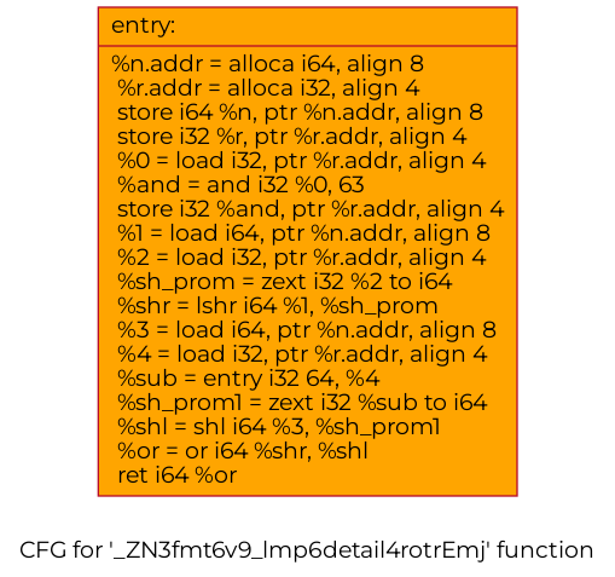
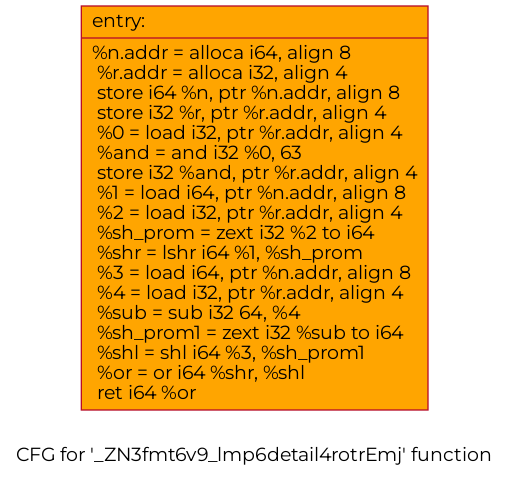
  digraph {
    label="CFG for '_ZN3fmt6v9_lmp6detail4rotrEmj' function"
    fontname=Montserrat
-   n1 [color="#b70d28ff" fillcolor=orange fontname=Montserrat label="{entry:\l|  %n.addr = alloca i64, align 8\l  %r.addr = alloca i32, align 4\l  store i64 %n, ptr %n.addr, align 8\l  store i32 %r, ptr %r.addr, align 4\l  %0 = load i32, ptr %r.addr, align 4\l  %and = and i32 %0, 63\l  store i32 %and, ptr %r.addr, align 4\l  %1 = load i64, ptr %n.addr, align 8\l  %2 = load i32, ptr %r.addr, align 4\l  %sh_prom = zext i32 %2 to i64\l  %shr = lshr i64 %1, %sh_prom\l  %3 = load i64, ptr %n.addr, align 8\l  %4 = load i32, ptr %r.addr, align 4\l  %sub = entry i32 64, %4\l  %sh_prom1 = zext i32 %sub to i64\l  %shl = shl i64 %3, %sh_prom1\l  %or = or i64 %shr, %shl\l  ret i64 %or\l}" shape=record style=filled]
+   n1 [color="#b70d28ff" fillcolor=orange fontname=Montserrat label="{entry:\l|  %n.addr = alloca i64, align 8\l  %r.addr = alloca i32, align 4\l  store i64 %n, ptr %n.addr, align 8\l  store i32 %r, ptr %r.addr, align 4\l  %0 = load i32, ptr %r.addr, align 4\l  %and = and i32 %0, 63\l  store i32 %and, ptr %r.addr, align 4\l  %1 = load i64, ptr %n.addr, align 8\l  %2 = load i32, ptr %r.addr, align 4\l  %sh_prom = zext i32 %2 to i64\l  %shr = lshr i64 %1, %sh_prom\l  %3 = load i64, ptr %n.addr, align 8\l  %4 = load i32, ptr %r.addr, align 4\l  %sub = sub i32 64, %4\l  %sh_prom1 = zext i32 %sub to i64\l  %shl = shl i64 %3, %sh_prom1\l  %or = or i64 %shr, %shl\l  ret i64 %or\l}" shape=record style=filled]
  }
